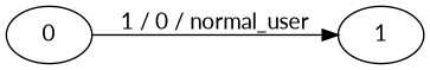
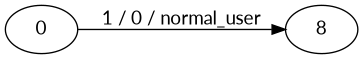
  digraph {
    rankdir=LR
    fontname=Lato
    node [fontname=Lato]
    0
-   1
+   1 [label=8]
    0 -> 1 [label="1 / 0 / normal_user" fontname=Lato]
  }
